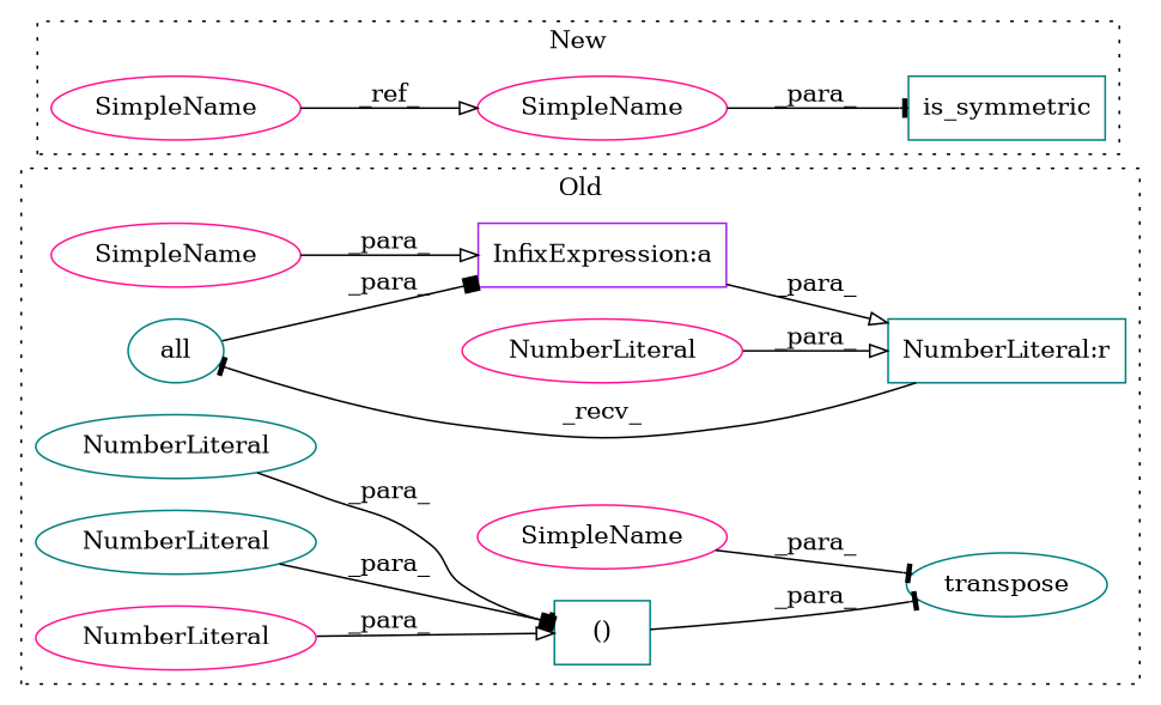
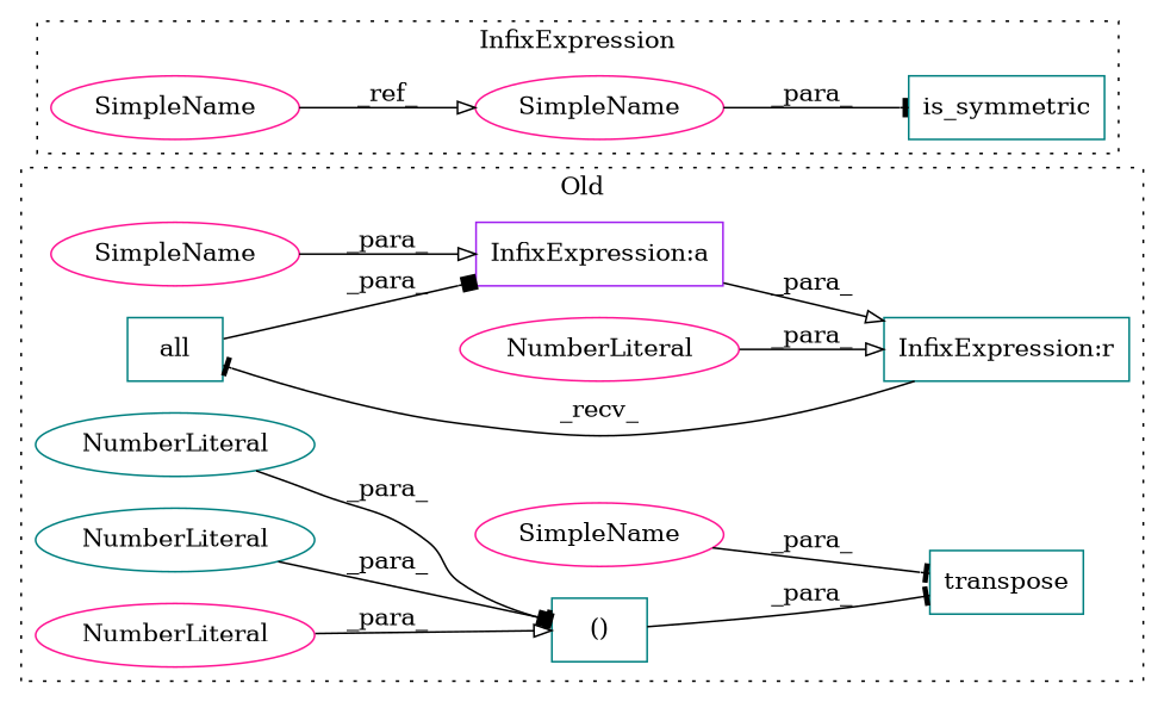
  digraph {
    rankdir=LR
    node [a=34 color=teal l=5 s=709 shape=ellipse]
    edge [arrowhead=tee]
    n1 [a=106 l=29 label="()" shape=box]
-   n2 [a=32 label=all s=748]
+   n2 [a=32 label=all s=748 shape=box]
    n3 [a=27 color=purple l=3 label="InfixExpression:a" s=679 shape=box]
    n4 [color=deeppink l=1 label=NumberLiteral s=723]
    n5 [l=1 label=NumberLiteral s=737]
    n6 [l=1 label=NumberLiteral]
-   n7 [a=27 l=4 label="NumberLiteral:r" s=741 shape=box]
+   n7 [a=27 l=4 label="InfixExpression:r" s=741 shape=box]
    n8 [color=deeppink l=1 label=NumberLiteral s=745]
-   n9 [a=32 l="10,2" label=transpose s="688,738"]
+   n9 [a=32 l="10,2" label=transpose s="688,738" shape=box]
    n10 [a=42 color=deeppink label=SimpleName s=674]
    n11 [a=42 color=deeppink label=SimpleName s=698]
    n12 [a=32 l="13,1" label=is_symmetric s="844,862" shape=box]
    n13 [a=42 color=deeppink label=SimpleName s=813]
    n14 [a=42 color=deeppink label=SimpleName s=857]
    subgraph cluster_1 {
      label=Old
      style=dotted
      n1
      n2
      n3
      n4
      n5
      n6
      n7
      n8
      n9
      n10
      n11
    }
    subgraph cluster_2 {
-     label=New
+     label=InfixExpression
      style=dotted
      n12
      n13
      n14
    }
    n1 -> n9 [label=_para_]
    n2 -> n3 [arrowhead=box label=_para_]
    n3 -> n7 [arrowhead=onormal label=_para_]
    n4 -> n1 [arrowhead=onormal label=_para_]
    n5 -> n1 [arrowhead=box label=_para_]
    n6 -> n1 [label=_para_]
    n7 -> n2 [label=_recv_]
    n8 -> n7 [arrowhead=onormal label=_para_]
    n10 -> n3 [arrowhead=onormal label=_para_]
    n11 -> n9 [label=_para_]
    n13 -> n14 [arrowhead=onormal label=_ref_]
    n14 -> n12 [label=_para_]
  }
